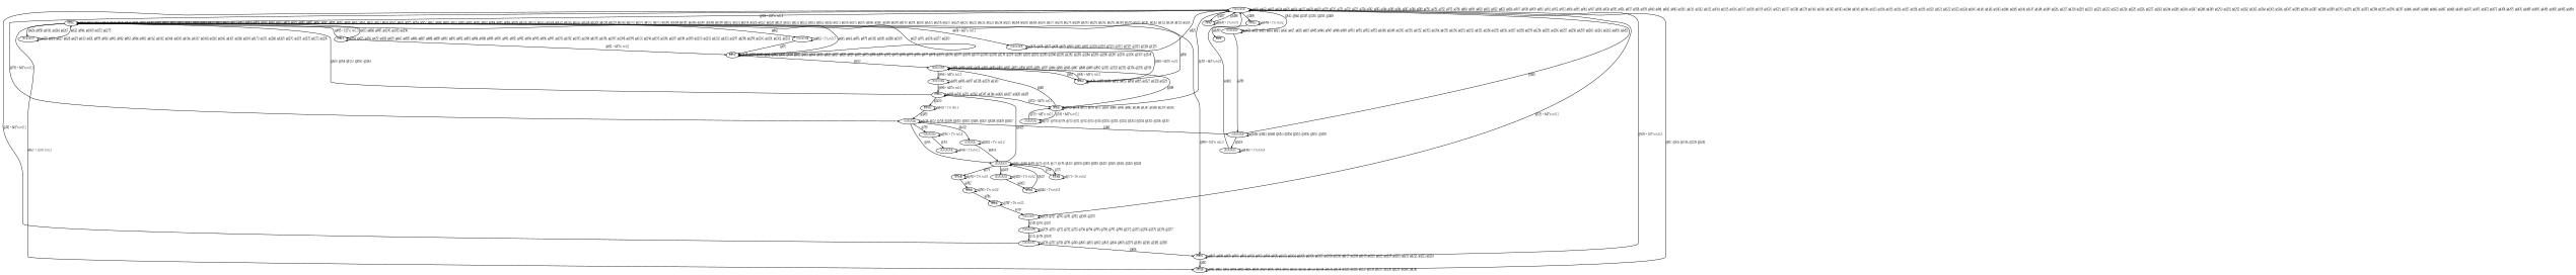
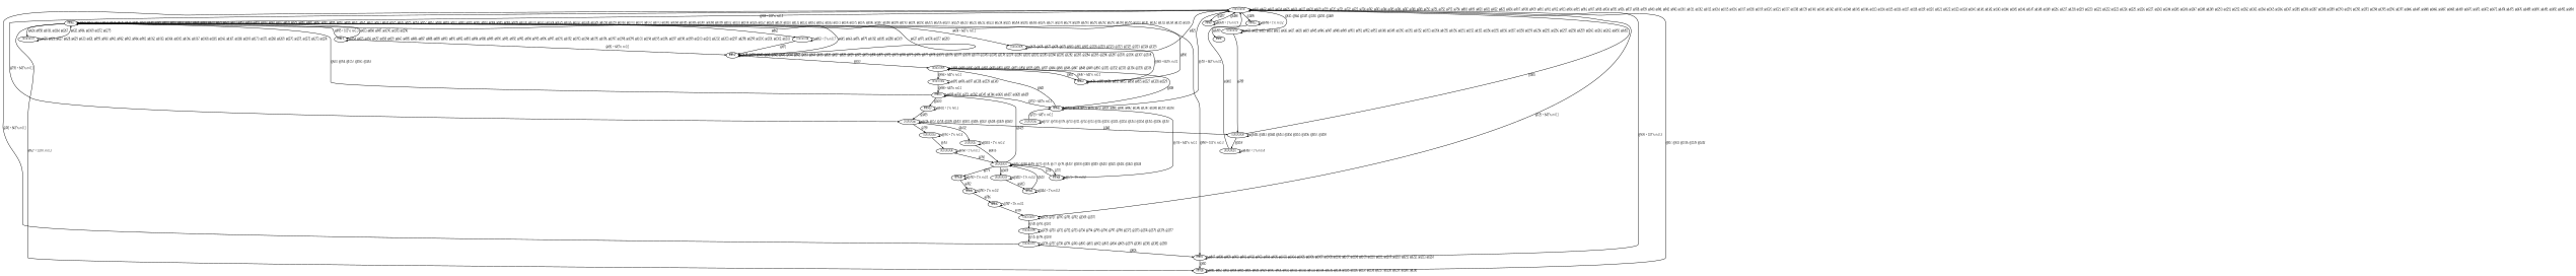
  digraph {
    fontname="Comic Neue"
    node [fontname="Comic Neue" fontsize=20 penwidth=3 shape=oval style=rounded]
    edge [arrowsize=1 color=black fontname="Comic Neue" fontsize=20 penwidth=3 style=bold]
    00000000
    "0000000c"
    ffffffec
    ffffffd7
    "0000002c"
    "000000aa"
    ffffffef
    fffff912
    00000008
    00000001
    ffffffc6
    00000006
    ffffffdc
    ffffffd8
    00000034
    00000055
    00000028
    "0000003a"
    "0000001c"
    fffffff0
    00000010
    ffffffea
    "0000000e"
    ffffffeb
    ffffffaa
    "0000000a"
    fffff9d0
    00000030
    00000004
    00001000
    fffff9d4
    fffff9d8
    00000003
    fffffefa
    fffff9d1
    ffffffd0
    00000000 -> 00000000 [label="@601, @602, @603, @604, @605, @606, @607, @608, @609, @719, @720, @721, @722, @723, @724, @742, @743, @744, @745, @746, @747, @748, @749, @750, @751, @752, @753, @754, @818, @819, @820, @821, @822, @823, @824, @907, @908, @909, @910, @911, @912, @913, @914, @915, @916, @917, @918, @934, @935, @936, @937, @938, @939, @940, @941, @942, @943, @1010, @1011, @1012, @1013, @1014, @1015, @1016, @1017, @1018, @1019, @1020, @1021, @1037, @1038, @1039, @1040, @1041, @1042, @1043, @1044, @1045, @1046, @1113, @1114, @1115, @1116, @1117, @1118, @1119, @1120, @1121, @1122, @1123, @1124, @1140, @1141, @1142, @1143, @1144, @1145, @1146, @1147, @1148, @1149, @1216, @1217, @1218, @1219, @1220, @1221, @1222, @1223, @1224, @1225, @1226, @1227, @1243, @1244, @1245, @1246, @1247, @1248, @1249, @1250, @1251, @1252, @1362, @1363, @1364, @1365, @1366, @1367, @1385, @1386, @1387, @1388, @1389, @1390, @1391, @1392, @1393, @1394, @1395, @1396, @1397, @1446, @1447, @1448, @1466, @1467, @1468, @1469, @1470, @1471, @1472, @1473, @1474, @1475, @1476, @1489, @1490, @1491, @1492, @1493, @1494"]
    00000000 -> "0000000c" [label="@610, @944, @1047, @1150, @1253, @1449"]
    00000000 -> ffffffec [label="@919 + 103*n, n=0..3"]
    00000000 -> ffffffd7 [label="@825"]
    00000000 -> "0000002c" [label="@725 + 643*n, n=0..1"]
    00000000 -> "000000aa" [label="@755 + 643*n, n=0..1"]
    00000000 -> ffffffef [label="@1477"]
    00000000 -> fffff912 [label="@1495"]
    "0000000c" -> "0000000c" [label="@611, @612, @613, @614, @615, @616, @617, @618, @619, @945, @946, @947, @948, @949, @950, @951, @952, @953, @1048, @1049, @1050, @1051, @1052, @1053, @1054, @1055, @1056, @1151, @1152, @1153, @1154, @1155, @1156, @1157, @1158, @1159, @1254, @1255, @1256, @1257, @1258, @1259, @1260, @1261, @1262, @1450, @1451"]
    "0000000c" -> 00000008 [label="@789"]
    ffffffec -> ffffffec [label="@621, @622, @623, @633, @634, @635, @636, @646, @647, @648, @649, @650, @651, @652, @667, @668, @669, @670, @671, @672, @673, @857, @858, @859, @860, @861, @877, @878, @879, @880, @881, @882, @883, @896, @897, @898, @920, @921, @922, @923, @924, @925, @926, @955, @956, @957, @967, @968, @969, @970, @980, @981, @982, @983, @984, @985, @986, @999, @1000, @1001, @1023, @1024, @1025, @1026, @1027, @1028, @1029, @1058, @1059, @1060, @1070, @1071, @1072, @1073, @1083, @1084, @1085, @1086, @1087, @1088, @1089, @1102, @1103, @1104, @1126, @1127, @1128, @1129, @1130, @1131, @1132, @1161, @1162, @1163, @1173, @1174, @1175, @1176, @1186, @1187, @1188, @1189, @1190, @1191, @1192, @1205, @1206, @1207, @1229, @1230, @1231, @1232, @1233, @1234, @1235, @1264, @1265, @1266, @1276, @1277, @1278, @1279, @1289, @1290, @1291, @1292, @1293, @1294, @1295, @1310, @1311, @1312, @1313, @1314, @1315, @1316"]
    ffffffec -> ffffffd7 [label="@637, @971, @1074, @1177, @1280"]
    ffffffec -> 00000001 [label="@624, @958, @1061, @1164, @1267"]
    ffffffec -> ffffffc6 [label="@653, @884, @987, @1090, @1193, @1296"]
    ffffffec -> 00000006 [label="@674 + 643*n, n=0..1"]
    ffffffec -> ffffffdc [label="@899 + 103*n, n=0..3"]
    ffffffec -> ffffffd8 [label="@927 + 103*n, n=0..3"]
    ffffffec -> 00000034 [label="@862"]
    ffffffd7 -> ffffffec [label="@645, @666, @876, @979, @1082, @1185, @1288, @1309"]
    ffffffd7 -> ffffffd7 [label="@638, @639, @640, @641, @642, @643, @644, @662, @663, @664, @665, @826, @827, @828, @829, @872, @873, @874, @875, @972, @973, @974, @975, @976, @977, @978, @1075, @1076, @1077, @1078, @1079, @1080, @1081, @1178, @1179, @1180, @1181, @1182, @1183, @1184, @1281, @1282, @1283, @1284, @1285, @1286, @1287, @1305, @1306, @1307, @1308"]
    ffffffd7 -> 00000055 [label="@830"]
    "0000002c" -> "0000002c" [label="@726, @727, @790, @791, @792, @1369, @1370"]
    "0000002c" -> 00000028 [label="@728, @793, @1371"]
    "000000aa" -> "000000aa" [label="@756, @757, @758, @1399, @1400, @1401, @1436, @1437, @1438, @1439, @1440"]
    "000000aa" -> 00000008 [label="@1441"]
    "000000aa" -> "0000003a" [label="@759"]
    "000000aa" -> "0000001c" [label="@1402"]
    ffffffef -> 00000000 [label="@1488"]
    ffffffef -> ffffffef [label="@1478 + 1*n, n=0..9"]
    fffff912 -> fffff912 [label="@1496 + 1*n, n=0..2"]
    fffff912 -> fffffff0 [label="@1499"]
    00000008 -> 00000000 [label="@1445"]
    00000008 -> 00000008 [label="@1442, @1443, @1444, @1453, @1454, @1455, @1456, @1457, @1458"]
    00000008 -> 00000010 [label="@1459"]
    00000001 -> ffffffec [label="@632, @966, @1069, @1172, @1275"]
    00000001 -> 00000001 [label="@625, @626, @627, @628, @629, @630, @631, @959, @960, @961, @962, @963, @964, @965, @1062, @1063, @1064, @1065, @1066, @1067, @1068, @1165, @1166, @1167, @1168, @1169, @1170, @1171, @1268, @1269, @1270, @1271, @1272, @1273, @1274"]
    ffffffc6 -> ffffffec [label="@895 + 103*n, n=0..3"]
    ffffffc6 -> ffffffd7 [label="@661 + 643*n, n=0..1"]
    ffffffc6 -> ffffffc6 [label="@654, @655, @656, @657, @658, @659, @660, @885, @886, @887, @888, @889, @890, @891, @892, @893, @894, @988, @989, @990, @991, @992, @993, @994, @995, @996, @997, @1091, @1092, @1093, @1094, @1095, @1096, @1097, @1098, @1099, @1100, @1194, @1195, @1196, @1197, @1198, @1199, @1200, @1201, @1202, @1203, @1297, @1298, @1299, @1300, @1301, @1302, @1303"]
    00000006 -> 00000006 [label="@675, @676, @677, @678, @679, @680, @681, @682, @1318, @1319, @1320, @1321, @1322, @1323, @1324, @1325"]
    00000006 -> ffffffea [label="@683 + 643*n, n=0..1"]
    ffffffdc -> 00000000 [label="@906 + 103*n, n=0..3"]
    ffffffdc -> ffffffdc [label="@807, @808, @809, @900, @901, @902, @903, @904, @905, @1003, @1004, @1005, @1006, @1007, @1008, @1106, @1107, @1108, @1109, @1110, @1111, @1209, @1210, @1211, @1212, @1213, @1214"]
    ffffffdc -> ffffffd8 [label="@810"]
    ffffffd8 -> 00000000 [label="@817, @933, @1036, @1139, @1242"]
    ffffffd8 -> ffffffd8 [label="@811, @812, @813, @814, @815, @816, @928, @929, @930, @931, @932, @1031, @1032, @1033, @1034, @1035, @1134, @1135, @1136, @1137, @1138, @1237, @1238, @1239, @1240, @1241"]
    00000034 -> ffffffd7 [label="@871"]
    00000034 -> 00000034 [label="@863 + 1*n, n=0..7"]
    00000055 -> 00000055 [label="@688, @689, @690, @691, @692, @693, @831, @832, @833, @834, @835, @836, @837, @844, @845, @846, @847, @848, @849, @850, @1331, @1332, @1333, @1334, @1335, @1336"]
    00000055 -> ffffffea [label="@851"]
    00000055 -> "0000000e" [label="@694 + 643*n, n=0..1"]
    00000055 -> ffffffeb [label="@838"]
    00000028 -> 00000028 [label="@729, @730, @731, @732, @733, @734, @794, @795, @796, @797, @798, @1372, @1373, @1374, @1375, @1376, @1377"]
    00000028 -> 00000030 [label="@735, @799, @1378"]
    "0000003a" -> "0000003a" [label="@760 + 1*n, n=0..2"]
    "0000003a" -> 00000004 [label="@763"]
    "0000001c" -> "0000001c" [label="@1403 + 1*n, n=0..2"]
    "0000001c" -> 00001000 [label="@1406"]
    00000010 -> 00000000 [label="@1465"]
    00000010 -> 00000010 [label="@1460 + 1*n, n=0..4"]
    ffffffea -> ffffffec [label="@856"]
    ffffffea -> 00000055 [label="@687 + 643*n, n=0..1"]
    ffffffea -> ffffffea [label="@684, @685, @686, @852, @853, @854, @855, @1327, @1328, @1329"]
    "0000000e" -> "0000000e" [label="@695, @696, @697, @1338, @1339, @1340"]
    "0000000e" -> ffffffaa [label="@698 + 643*n, n=0..1"]
    ffffffeb -> 00000000 [label="@718 + 643*n, n=0..1"]
    ffffffeb -> 00000055 [label="@843"]
    ffffffeb -> ffffffeb [label="@703, @704, @705, @716, @717, @839, @840, @841, @842, @1346, @1347, @1348, @1359, @1360"]
-   ffffffeb -> "0000000a" [label="@706 + 643*n, n=0..1"]
+   ffffffeb -> fffff9d4 [label="@706 + 643*n, n=0..1"]
    ffffffaa -> ffffffec [label="@620, @954, @1057, @1160, @1263"]
    ffffffaa -> ffffffeb [label="@702 + 643*n, n=0..1"]
    ffffffaa -> ffffffaa [label="@699, @700, @701, @1342, @1343, @1344, @1426, @1427, @1428, @1429"]
    ffffffaa -> fffff9d0 [label="@1430"]
    "0000000a" -> ffffffeb [label="@715 + 643*n, n=0..1"]
    "0000000a" -> "0000000a" [label="@707, @708, @709, @710, @711, @712, @713, @714, @1350, @1351, @1352, @1353, @1354, @1355, @1356, @1357"]
    fffff9d0 -> "000000aa" [label="@1435"]
    fffff9d0 -> fffff9d0 [label="@1431 + 1*n, n=0..3"]
    00000030 -> 00000000 [label="@741 + 643*n, n=0..1"]
    00000030 -> ffffffdc [label="@806"]
    00000030 -> 00000030 [label="@736, @737, @738, @739, @740, @800, @801, @802, @803, @804, @805, @1379, @1380, @1381, @1382, @1383"]
    00000004 -> 00000004 [label="@764 + 1*n, n=0..1"]
-   "000000aa" -> 00001000 [label="@766"]
+   00000004 -> 00001000 [label="@766"]
    00001000 -> ffffffaa [label="@1425"]
    00001000 -> 00001000 [label="@767, @768, @769, @775, @776, @777, @778, @1407, @1408, @1418, @1419, @1420, @1421, @1422, @1423, @1424"]
    00001000 -> fffff9d4 [label="@770"]
    00001000 -> fffff9d8 [label="@779"]
    00001000 -> 00000003 [label="@1409"]
    fffff9d4 -> 00001000 [label="@774"]
    fffff9d4 -> fffff9d4 [label="@771 + 1*n, n=0..2"]
    fffff9d8 -> fffff9d8 [label="@780 + 1*n, n=0..1"]
    fffff9d8 -> fffffefa [label="@782"]
    00000003 -> 00000003 [label="@1410 + 1*n, n=0..2"]
    00000003 -> fffff9d1 [label="@1413"]
    fffffefa -> fffffefa [label="@783 + 1*n, n=0..2"]
    fffffefa -> ffffffd0 [label="@786"]
    fffff9d1 -> 00001000 [label="@1417"]
    fffff9d1 -> fffff9d1 [label="@1414 + 1*n, n=0..2"]
    ffffffd0 -> "0000002c" [label="@789"]
    ffffffd0 -> ffffffd0 [label="@787 + 1*n, n=0..1"]
  }
